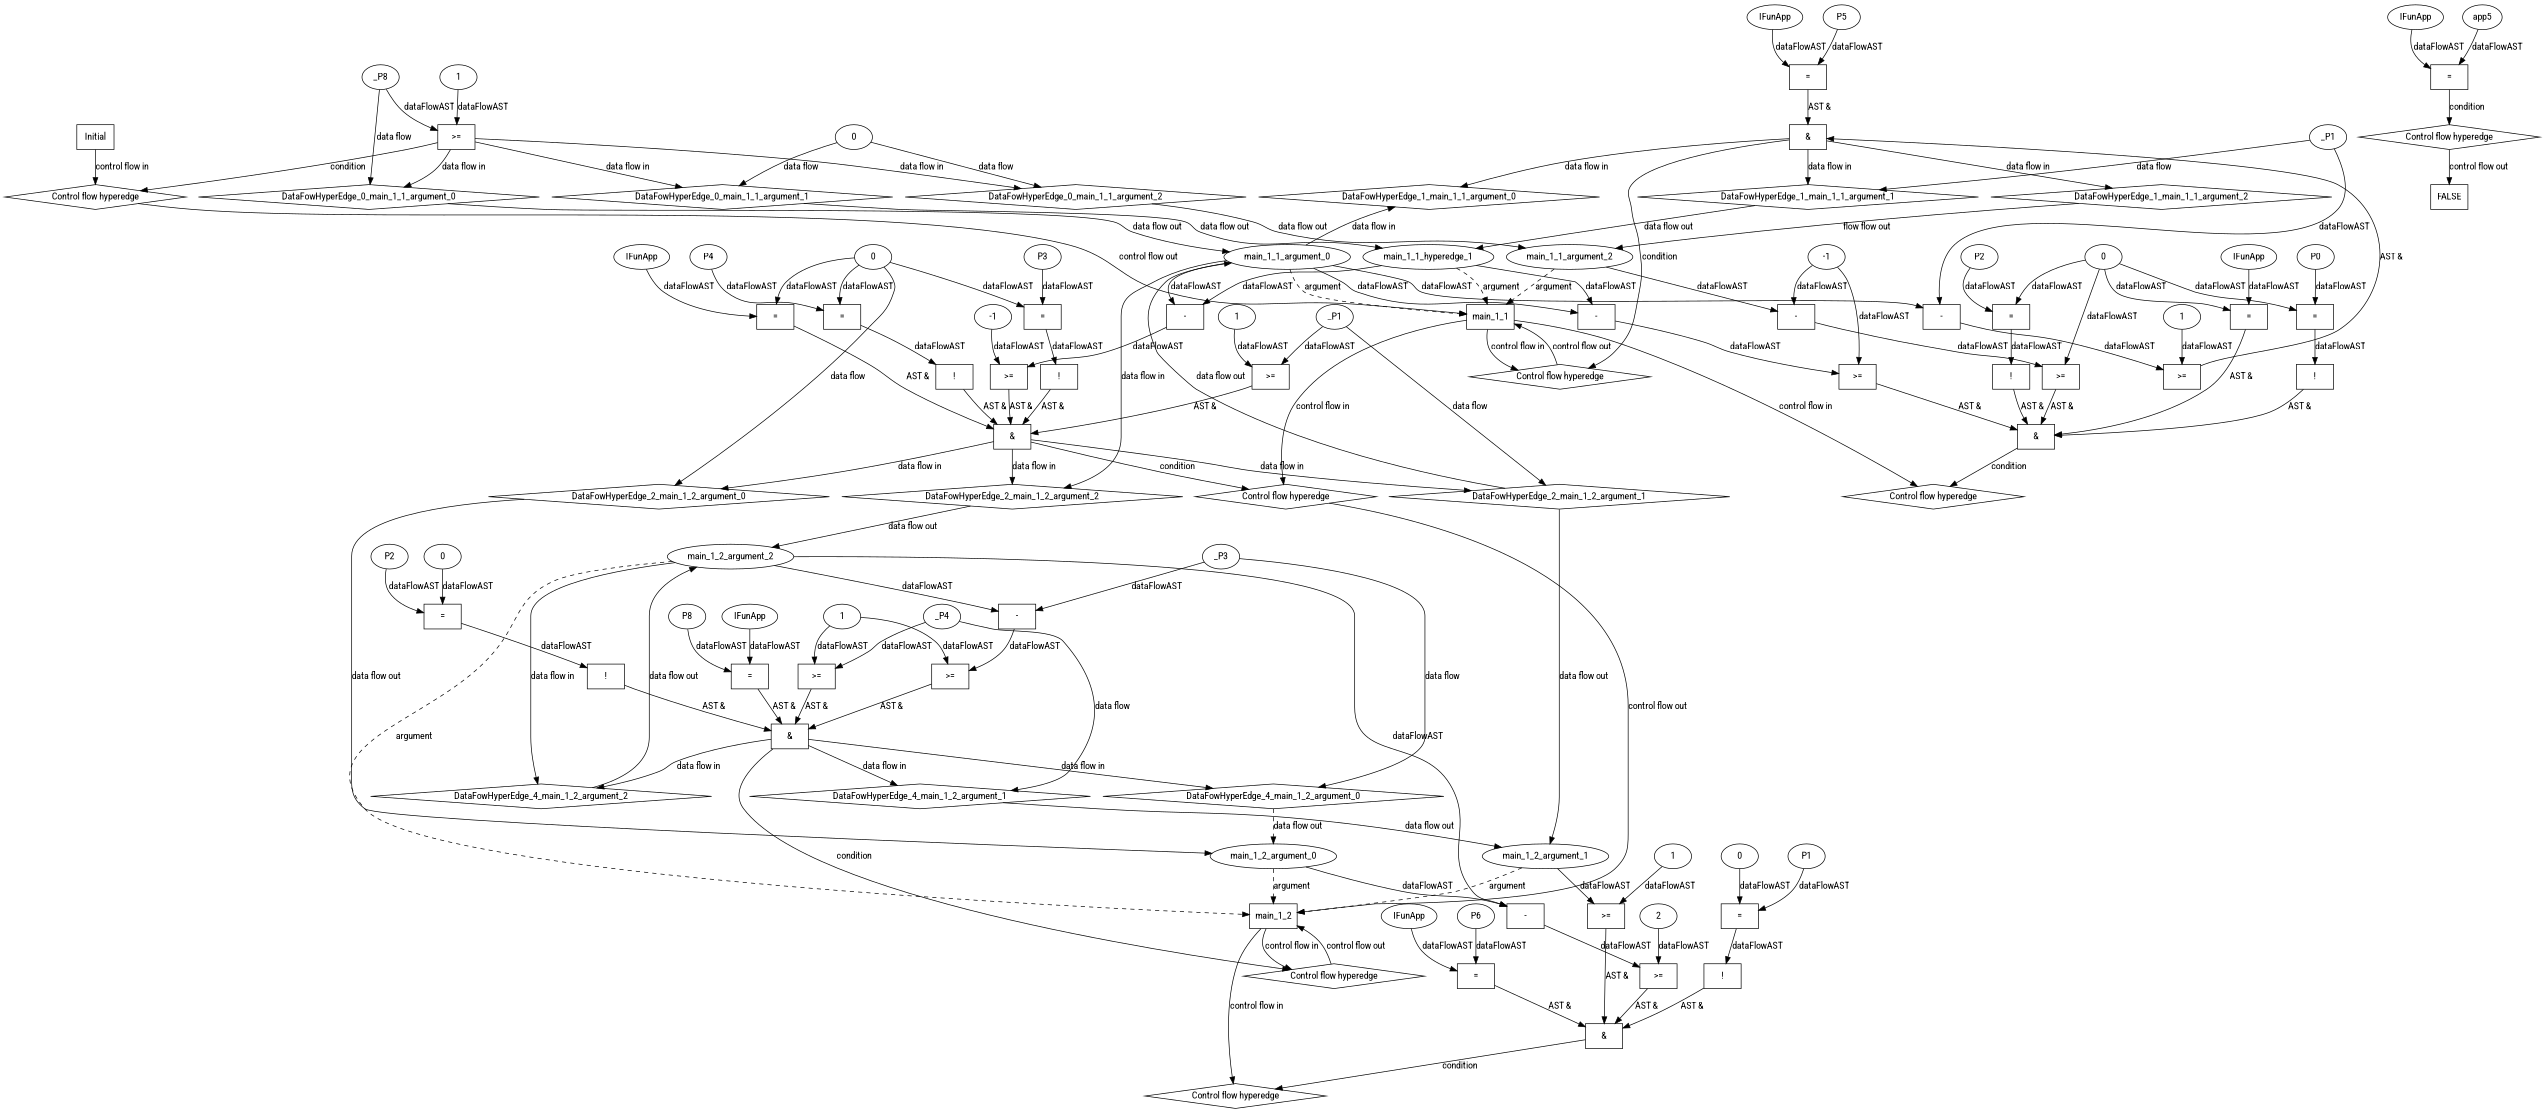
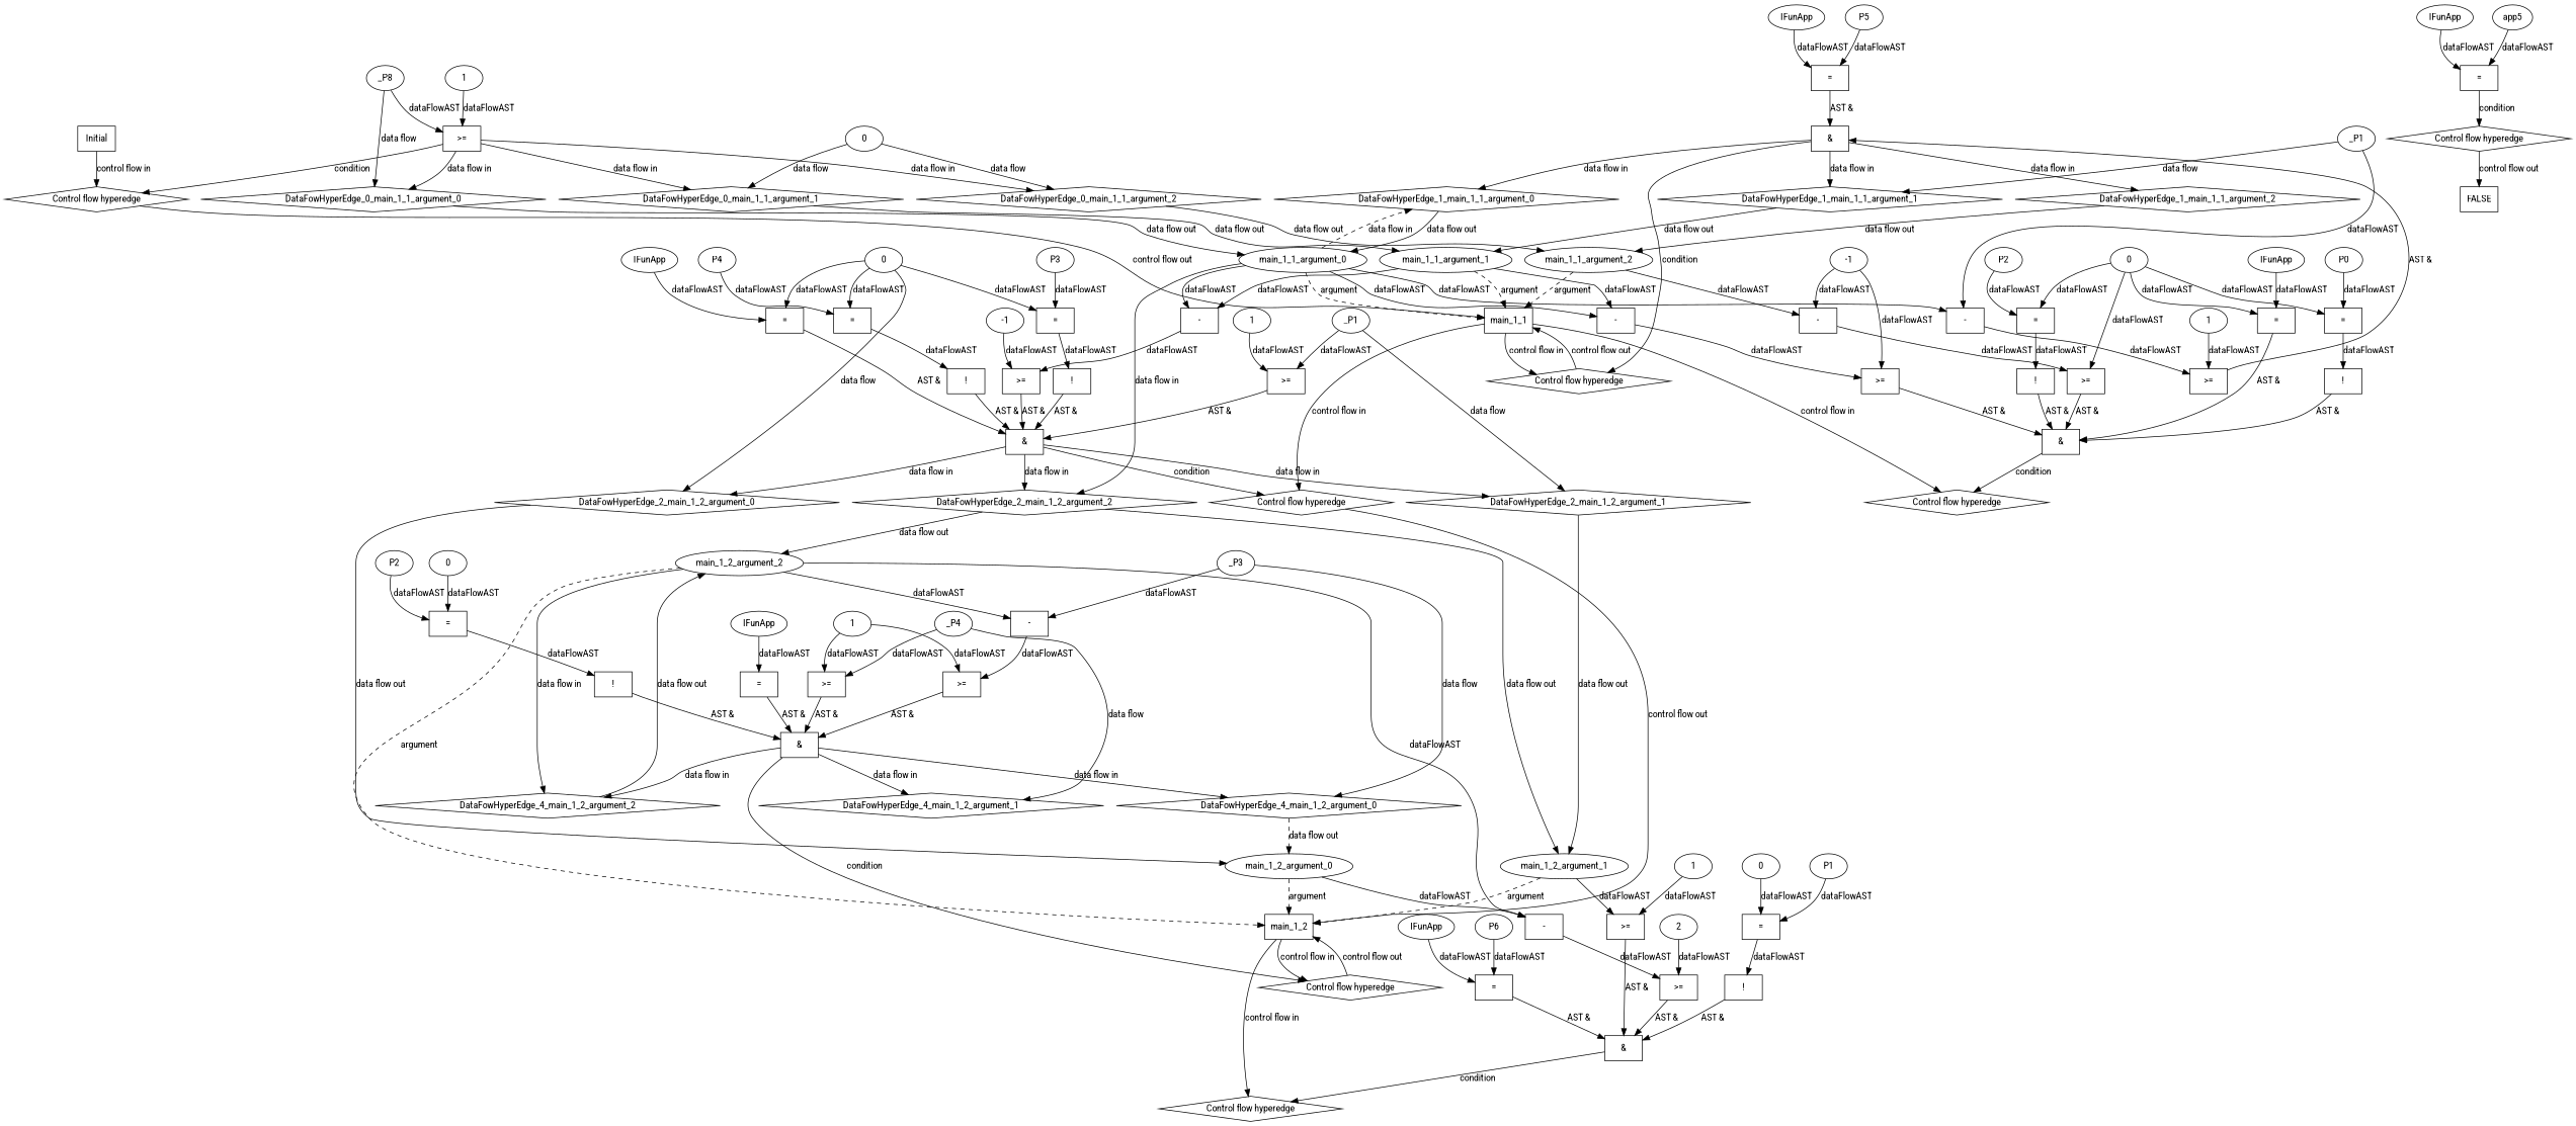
  digraph {
    fontname="Roboto Condensed"
    node [fontname="Roboto Condensed" nodeName=argument0 shape=rect]
    edge [fontname="Roboto Condensed"]
    n1 [label=main_1_1 nodeName=main_1_1]
    n2 [label="Control flow hyperedge" nodeName=ControlFowHyperEdge_1 shape=diamond]
    n3 [label="Control flow hyperedge" nodeName=ControlFowHyperEdge_2 shape=diamond]
    n4 [label="Control flow hyperedge" nodeName=ControlFowHyperEdge_3 shape=diamond]
    n5 [label=main_1_2 nodeName=main_1_2]
    n6 [label="Control flow hyperedge" nodeName=ControlFowHyperEdge_4 shape=diamond]
    n7 [label="Control flow hyperedge" nodeName=ControlFowHyperEdge_5 shape=diamond]
    n8 [label="Control flow hyperedge" nodeName=ControlFowHyperEdge_6 shape=diamond]
    n9 [label=FALSE nodeName=FALSE]
    n10 [label=Initial nodeName=Initial]
    n11 [label="Control flow hyperedge" nodeName=ControlFowHyperEdge_0 shape=diamond]
    n12 [label=main_1_1_argument_0 shape=oval]
    n13 [label="-" nodeName=xxxmain_1_1___main_1_1_1xxxguard_0_node_1]
    n14 [label="-" nodeName=xxxmain_1_2___main_1_1_2xxxguard1_node_1]
    n15 [label="-" nodeName=xxxmain_1_3___main_1_1_3xxxguard1_node_1]
    n16 [label=DataFowHyperEdge_1_main_1_1_argument_0 nodeName=DataFowHyperEdge_1_main_1_1_argument_0 shape=diamond]
    n17 [label=DataFowHyperEdge_2_main_1_2_argument_2 nodeName=DataFowHyperEdge_2_main_1_2_argument_2 shape=diamond]
    n18 [label=">=" nodeName=xxxmain_1_1___main_1_1_1xxxguard_0_node_0]
    n19 [label=">=" nodeName=xxxmain_1_2___main_1_1_2xxxguard1_node_0]
    n20 [label=">=" nodeName=xxxmain_1_3___main_1_1_3xxxguard1_node_0]
    n21 [label=main_1_2_argument_2 nodeName=argument2 shape=oval]
-   n22 [label=main_1_1_hyperedge_1 nodeName=argument1 shape=oval]
+   n22 [label=main_1_1_argument_1 nodeName=argument1 shape=oval]
    n23 [label=main_1_1_argument_2 nodeName=argument2 shape=oval]
    n24 [label="-" nodeName=xxxmain_1_3___main_1_1_3xxxguard4_node_2]
    n25 [label=">=" nodeName=xxxmain_1_3___main_1_1_3xxxguard4_node_0]
    n26 [label=main_1_2_argument_0 shape=oval]
    n27 [label="-" nodeName=xxxmain_1_3___main_1_2_5xxxguard2_node_1]
    n28 [label=">=" nodeName=xxxmain_1_3___main_1_2_5xxxguard2_node_0]
    n29 [label=main_1_2_argument_1 nodeName=argument1 shape=oval]
    n30 [label=">=" nodeName=xxxmain_1_3___main_1_2_5xxxguard1_node_0]
    n31 [label="&" nodeName=xxxmain_1_3___main_1_2_5xxx_and]
    n32 [label="-" nodeName=xxxmain_1_2___main_1_2_4xxxguard2_node_1]
    n33 [label=DataFowHyperEdge_4_main_1_2_argument_2 nodeName=DataFowHyperEdge_4_main_1_2_argument_2 shape=diamond]
    n34 [label=">=" nodeName=xxxmain_1_2___main_1_2_4xxxguard2_node_0]
    n35 [label=">=" nodeName=xxxmain_1_1___Initial_0xxxguard_0_node_0]
    n36 [label=DataFowHyperEdge_0_main_1_1_argument_0 nodeName=DataFowHyperEdge_0_main_1_1_argument_0 shape=diamond]
    n37 [label=DataFowHyperEdge_0_main_1_1_argument_1 nodeName=DataFowHyperEdge_0_main_1_1_argument_1 shape=diamond]
    n38 [label=DataFowHyperEdge_0_main_1_1_argument_2 nodeName=DataFowHyperEdge_0_main_1_1_argument_2 shape=diamond]
    n39 [label=1 nodeName=xxxmain_1_1___Initial_0xxxguard_0_node_2 shape=""]
    n40 [label=_P8 nodeName=xxxmain_1_1___Initial_0xxxdataFlow_0_node_0 shape=""]
    n41 [label=0 nodeName=xxxmain_1_1___Initial_0xxxdataFlow1_node_0 shape=""]
    n42 [label="&" nodeName=xxxmain_1_1___main_1_1_1xxx_and]
    n43 [label=DataFowHyperEdge_1_main_1_1_argument_1 nodeName=DataFowHyperEdge_1_main_1_1_argument_1 shape=diamond]
    n44 [label=DataFowHyperEdge_1_main_1_1_argument_2 nodeName=DataFowHyperEdge_1_main_1_1_argument_2 shape=diamond]
    n45 [label=1 nodeName=xxxmain_1_1___main_1_1_1xxxguard_0_node_4 shape=""]
    n46 [label=_P1 nodeName=xxxmain_1_1___main_1_1_1xxxdataFlow_0_node_0 shape=""]
    n47 [label="=" nodeName=xxxmain_1_1___main_1_1_1xxxguard1_node_0]
    n48 [label=IFunApp nodeName=xxxmain_1_1___main_1_1_1xxxguard1_node_1 shape=""]
    n49 [label=P5 nodeName=xxxmain_1_1___main_1_1_1xxxguard1_node_2 shape=""]
    n50 [label="&" nodeName=xxxmain_1_2___main_1_1_2xxx_and]
    n51 [label=DataFowHyperEdge_2_main_1_2_argument_0 nodeName=DataFowHyperEdge_2_main_1_2_argument_0 shape=diamond]
    n52 [label=DataFowHyperEdge_2_main_1_2_argument_1 nodeName=DataFowHyperEdge_2_main_1_2_argument_1 shape=diamond]
    n53 [label="!" nodeName=xxxmain_1_2___main_1_1_2xxxguard3_node_0]
    n54 [label="=" nodeName=xxxmain_1_2___main_1_1_2xxxguard3_node_1]
    n55 [label=P4 nodeName=xxxmain_1_2___main_1_1_2xxxguard3_node_2 shape=""]
    n56 [label=0 nodeName=xxxmain_1_2___main_1_1_2xxxdataFlow_0_node_0 shape=""]
    n57 [label="=" nodeName=xxxmain_1_2___main_1_1_2xxxguard2_node_1]
    n58 [label="=" nodeName=xxxmain_1_2___main_1_1_2xxxguard_0_node_0]
    n59 [label="!" nodeName=xxxmain_1_2___main_1_1_2xxxguard2_node_0]
    n60 [label=P3 nodeName=xxxmain_1_2___main_1_1_2xxxguard2_node_2 shape=""]
    n61 [label=">=" nodeName=xxxmain_1_2___main_1_1_2xxxguard4_node_0]
    n62 [label=1 nodeName=xxxmain_1_2___main_1_1_2xxxguard4_node_2 shape=""]
    n63 [label=_P1 nodeName=xxxmain_1_2___main_1_1_2xxxdataFlow1_node_0 shape=""]
    n64 [label=-1 nodeName=xxxmain_1_2___main_1_1_2xxxguard1_node_4 shape=""]
    n65 [label=IFunApp nodeName=xxxmain_1_2___main_1_1_2xxxguard_0_node_1 shape=""]
    n66 [label="&" nodeName=xxxmain_1_3___main_1_1_3xxx_and]
    n67 [label="!" nodeName=xxxmain_1_3___main_1_1_3xxxguard2_node_0]
    n68 [label="=" nodeName=xxxmain_1_3___main_1_1_3xxxguard2_node_1]
    n69 [label=P0 nodeName=xxxmain_1_3___main_1_1_3xxxguard2_node_2 shape=""]
    n70 [label=0 nodeName=xxxmain_1_3___main_1_1_3xxxguard_0_node_2 shape=""]
    n71 [label="=" nodeName=xxxmain_1_3___main_1_1_3xxxguard3_node_1]
    n72 [label="=" nodeName=xxxmain_1_3___main_1_1_3xxxguard_0_node_0]
    n73 [label="!" nodeName=xxxmain_1_3___main_1_1_3xxxguard3_node_0]
    n74 [label=P2 nodeName=xxxmain_1_3___main_1_1_3xxxguard3_node_2 shape=""]
    n75 [label=IFunApp nodeName=xxxmain_1_3___main_1_1_3xxxguard_0_node_1 shape=""]
    n76 [label=-1 nodeName=xxxmain_1_3___main_1_1_3xxxguard1_node_4 shape=""]
    n77 [label="&" nodeName=xxxmain_1_2___main_1_2_4xxx_and]
    n78 [label=DataFowHyperEdge_4_main_1_2_argument_0 nodeName=DataFowHyperEdge_4_main_1_2_argument_0 shape=diamond]
    n79 [label=DataFowHyperEdge_4_main_1_2_argument_1 nodeName=DataFowHyperEdge_4_main_1_2_argument_1 shape=diamond]
    n80 [label="!" nodeName=xxxmain_1_2___main_1_2_4xxxguard_0_node_0]
    n81 [label="=" nodeName=xxxmain_1_2___main_1_2_4xxxguard_0_node_1]
    n82 [label=P2 nodeName=xxxmain_1_2___main_1_2_4xxxguard_0_node_2 shape=""]
    n83 [label=0 nodeName=xxxmain_1_2___main_1_2_4xxxguard_0_node_3 shape=""]
    n84 [label=">=" nodeName=xxxmain_1_2___main_1_2_4xxxguard1_node_0]
    n85 [label=1 nodeName=xxxmain_1_2___main_1_2_4xxxguard1_node_2 shape=""]
    n86 [label=_P4 nodeName=xxxmain_1_2___main_1_2_4xxxdataFlow1_node_0 shape=""]
    n87 [label=_P3 nodeName=xxxmain_1_2___main_1_2_4xxxdataFlow_0_node_0 shape=""]
    n88 [label="=" nodeName=xxxmain_1_2___main_1_2_4xxxguard3_node_0]
    n89 [label=IFunApp nodeName=xxxmain_1_2___main_1_2_4xxxguard3_node_1 shape=""]
-   n90 [label=P8 nodeName=xxxmain_1_2___main_1_2_4xxxguard3_node_2 shape=""]
    n91 [label="!" nodeName=xxxmain_1_3___main_1_2_5xxxguard_0_node_0]
    n92 [label="=" nodeName=xxxmain_1_3___main_1_2_5xxxguard_0_node_1]
    n93 [label=P1 nodeName=xxxmain_1_3___main_1_2_5xxxguard_0_node_2 shape=""]
    n94 [label=0 nodeName=xxxmain_1_3___main_1_2_5xxxguard_0_node_3 shape=""]
    n95 [label=1 nodeName=xxxmain_1_3___main_1_2_5xxxguard1_node_1 shape=""]
    n96 [label=2 nodeName=xxxmain_1_3___main_1_2_5xxxguard2_node_4 shape=""]
    n97 [label="=" nodeName=xxxmain_1_3___main_1_2_5xxxguard3_node_0]
    n98 [label=IFunApp nodeName=xxxmain_1_3___main_1_2_5xxxguard3_node_1 shape=""]
    n99 [label=P6 nodeName=xxxmain_1_3___main_1_2_5xxxguard3_node_2 shape=""]
    n100 [label="=" nodeName=xxxFALSE___main_1_3_6xxxguard_0_node_0]
    n101 [label=IFunApp nodeName=xxxFALSE___main_1_3_6xxxguard_0_node_1 shape=""]
    n102 [label=app5 nodeName=xxxFALSE___main_1_3_6xxxguard_0_node_2 shape=""]
    n1 -> n2 [label="control flow in"]
    n1 -> n3 [label="control flow in"]
    n1 -> n4 [label="control flow in"]
    n2 -> n1 [label="control flow out"]
    n3 -> n5 [label="control flow out"]
    n5 -> n6 [label="control flow in"]
    n5 -> n7 [label="control flow in"]
    n6 -> n5 [label="control flow out"]
    n8 -> n9 [label="control flow out"]
    n10 -> n11 [label="control flow in"]
    n11 -> n1 [label="control flow out"]
    n12 -> n1 [label=argument style=dashed]
    n12 -> n13 [label=dataFlowAST]
    n12 -> n14 [label=dataFlowAST]
    n12 -> n15 [label=dataFlowAST]
-   n12 -> n16 [label="data flow in"]
+   n12 -> n16 [label="data flow in" style=dashed]
    n12 -> n17 [label="data flow in"]
    n13 -> n18 [label=dataFlowAST]
    n14 -> n19 [label=dataFlowAST]
    n15 -> n20 [label=dataFlowAST]
-   n52 -> n12 [label="data flow out"]
+   n16 -> n12 [label="data flow out"]
    n17 -> n21 [label="data flow out"]
    n18 -> n42 [label="AST &"]
    n19 -> n50 [label="AST &"]
    n20 -> n66 [label="AST &"]
    n21 -> n5 [label=argument style=dashed]
    n21 -> n27 [label=dataFlowAST]
    n21 -> n32 [label=dataFlowAST]
    n21 -> n33 [label="data flow in"]
    n22 -> n1 [label=argument style=dashed]
    n22 -> n14 [label=dataFlowAST]
    n22 -> n15 [label=dataFlowAST]
    n23 -> n1 [label=argument style=dashed]
    n23 -> n24 [label=dataFlowAST]
    n24 -> n25 [label=dataFlowAST]
    n25 -> n66 [label="AST &"]
    n26 -> n5 [label=argument style=dashed]
    n26 -> n27 [label=dataFlowAST]
    n27 -> n28 [label=dataFlowAST]
    n28 -> n31 [label="AST &"]
    n29 -> n5 [label=argument style=dashed]
    n29 -> n30 [label=dataFlowAST]
    n30 -> n31 [label="AST &"]
    n31 -> n7 [label=condition]
    n32 -> n34 [label=dataFlowAST]
    n33 -> n21 [label="data flow out"]
    n34 -> n77 [label="AST &"]
    n35 -> n11 [label=condition]
    n35 -> n36 [label="data flow in"]
    n35 -> n37 [label="data flow in"]
    n35 -> n38 [label="data flow in"]
    n36 -> n12 [label="data flow out"]
    n37 -> n22 [label="data flow out"]
    n38 -> n23 [label="data flow out"]
    n39 -> n35 [label=dataFlowAST]
    n40 -> n35 [label=dataFlowAST]
    n40 -> n36 [label="data flow"]
    n41 -> n37 [label="data flow"]
    n41 -> n38 [label="data flow"]
    n42 -> n2 [label=condition]
    n42 -> n16 [label="data flow in"]
    n42 -> n43 [label="data flow in"]
    n42 -> n44 [label="data flow in"]
    n43 -> n22 [label="data flow out"]
-   n44 -> n23 [label="flow flow out"]
+   n44 -> n23 [label="data flow out"]
    n45 -> n18 [label=dataFlowAST]
    n46 -> n13 [label=dataFlowAST]
    n46 -> n43 [label="data flow"]
    n47 -> n42 [label="AST &"]
    n48 -> n47 [label=dataFlowAST]
    n49 -> n47 [label=dataFlowAST]
    n50 -> n3 [label=condition]
    n50 -> n17 [label="data flow in"]
    n50 -> n51 [label="data flow in"]
    n50 -> n52 [label="data flow in"]
    n51 -> n26 [label="data flow out"]
    n52 -> n29 [label="data flow out"]
    n53 -> n50 [label="AST &"]
    n54 -> n53 [label=dataFlowAST]
    n55 -> n54 [label=dataFlowAST]
    n56 -> n51 [label="data flow"]
    n56 -> n54 [label=dataFlowAST]
    n56 -> n57 [label=dataFlowAST]
    n56 -> n58 [label=dataFlowAST]
    n57 -> n59 [label=dataFlowAST]
    n58 -> n50 [label="AST &"]
    n59 -> n50 [label="AST &"]
    n60 -> n57 [label=dataFlowAST]
    n61 -> n50 [label="AST &"]
    n62 -> n61 [label=dataFlowAST]
    n63 -> n52 [label="data flow"]
    n63 -> n61 [label=dataFlowAST]
    n64 -> n19 [label=dataFlowAST]
    n65 -> n58 [label=dataFlowAST]
    n66 -> n4 [label=condition]
    n67 -> n66 [label="AST &"]
    n68 -> n67 [label=dataFlowAST]
    n69 -> n68 [label=dataFlowAST]
    n70 -> n25 [label=dataFlowAST]
    n70 -> n68 [label=dataFlowAST]
    n70 -> n71 [label=dataFlowAST]
    n70 -> n72 [label=dataFlowAST]
    n71 -> n73 [label=dataFlowAST]
    n72 -> n66 [label="AST &"]
    n73 -> n66 [label="AST &"]
    n74 -> n71 [label=dataFlowAST]
    n75 -> n72 [label=dataFlowAST]
    n76 -> n20 [label=dataFlowAST]
    n76 -> n24 [label=dataFlowAST]
    n77 -> n6 [label=condition]
    n77 -> n33 [label="data flow in"]
    n77 -> n78 [label="data flow in"]
    n77 -> n79 [label="data flow in"]
    n78 -> n26 [label="data flow out" style=dashed]
-   n79 -> n29 [label="data flow out"]
+   n17 -> n29 [label="data flow out"]
    n80 -> n77 [label="AST &"]
    n81 -> n80 [label=dataFlowAST]
    n82 -> n81 [label=dataFlowAST]
    n83 -> n81 [label=dataFlowAST]
    n84 -> n77 [label="AST &"]
    n85 -> n34 [label=dataFlowAST]
    n85 -> n84 [label=dataFlowAST]
    n86 -> n79 [label="data flow"]
    n86 -> n84 [label=dataFlowAST]
    n87 -> n32 [label=dataFlowAST]
    n87 -> n78 [label="data flow"]
    n88 -> n77 [label="AST &"]
    n89 -> n88 [label=dataFlowAST]
-   n90 -> n88 [label=dataFlowAST]
    n91 -> n31 [label="AST &"]
    n92 -> n91 [label=dataFlowAST]
    n93 -> n92 [label=dataFlowAST]
    n94 -> n92 [label=dataFlowAST]
    n95 -> n30 [label=dataFlowAST]
    n96 -> n28 [label=dataFlowAST]
    n97 -> n31 [label="AST &"]
    n98 -> n97 [label=dataFlowAST]
    n99 -> n97 [label=dataFlowAST]
    n100 -> n8 [label=condition]
    n101 -> n100 [label=dataFlowAST]
    n102 -> n100 [label=dataFlowAST]
  }
